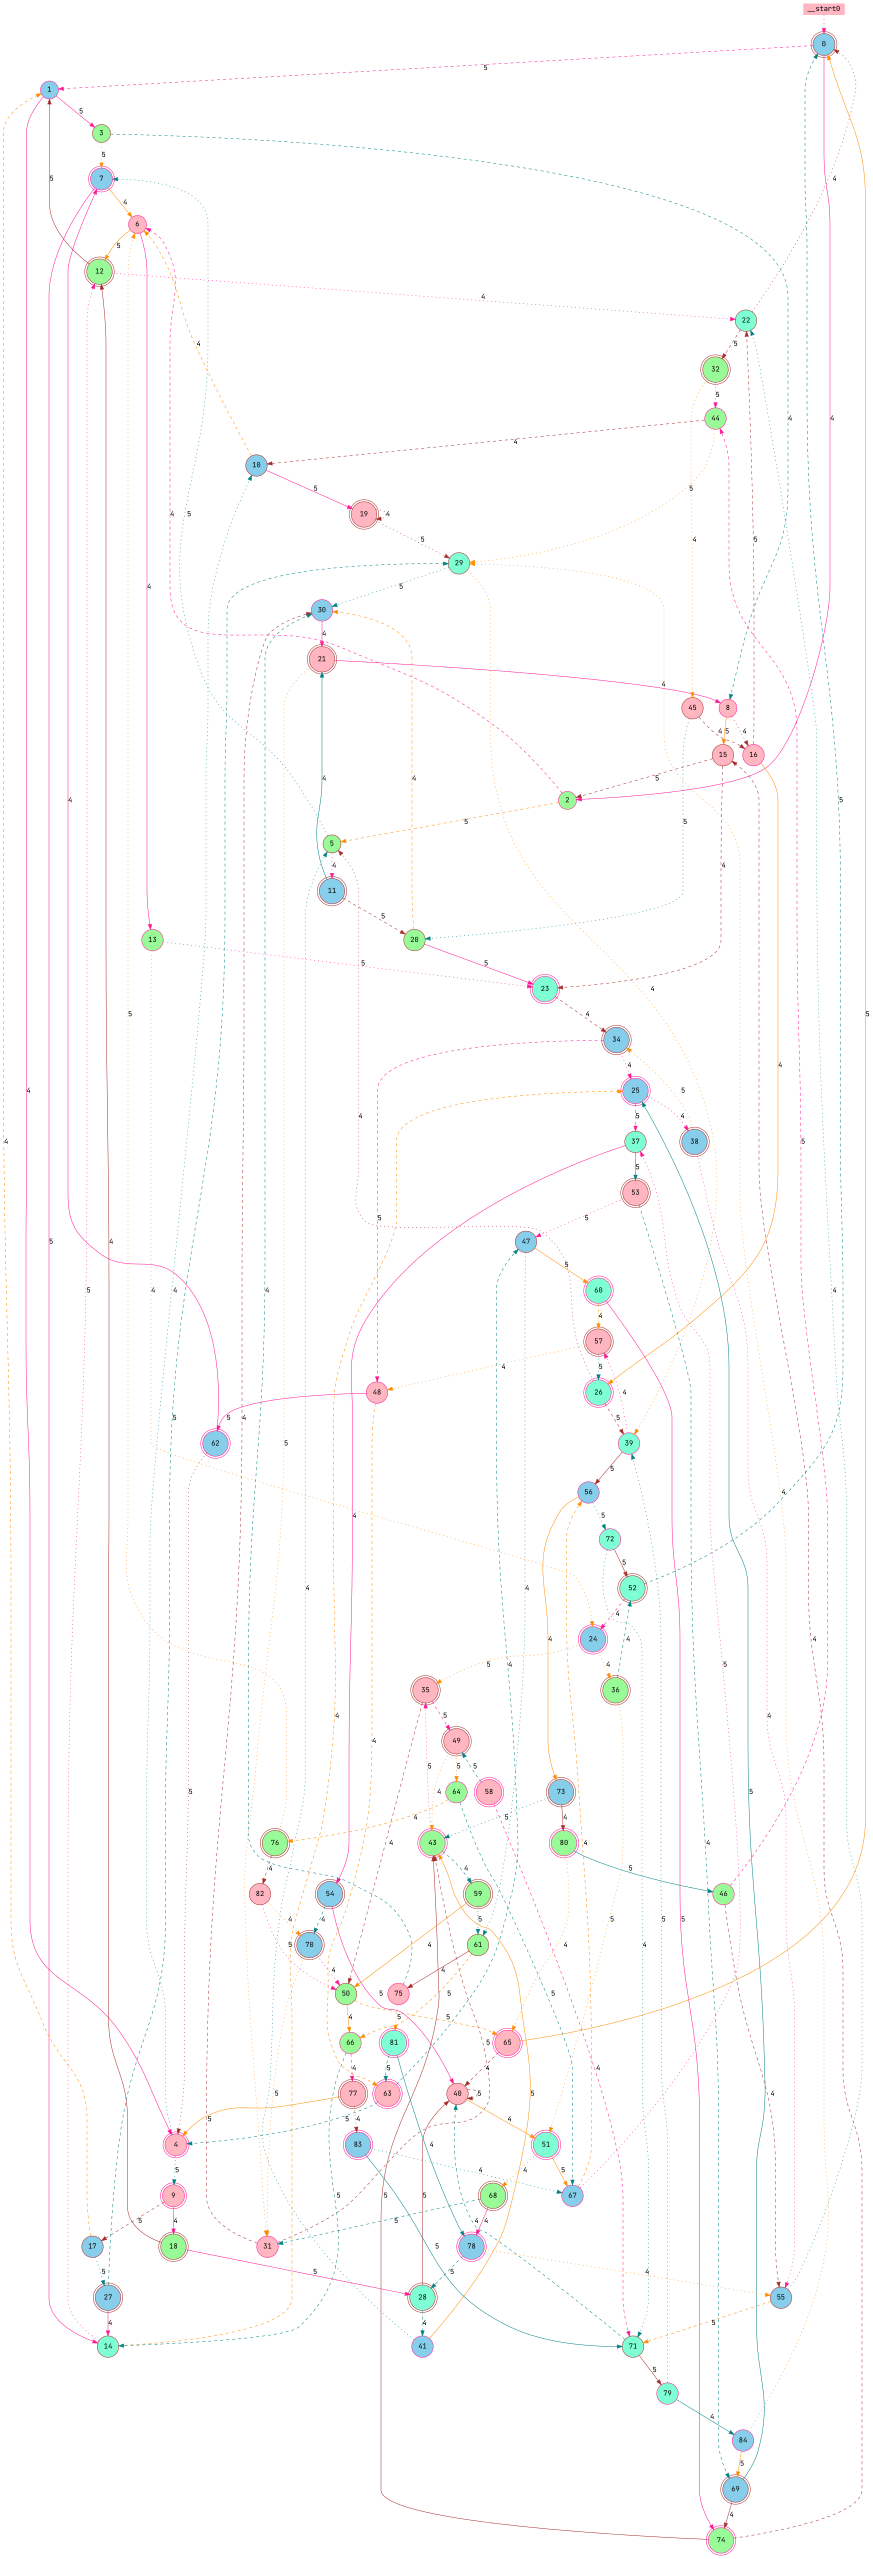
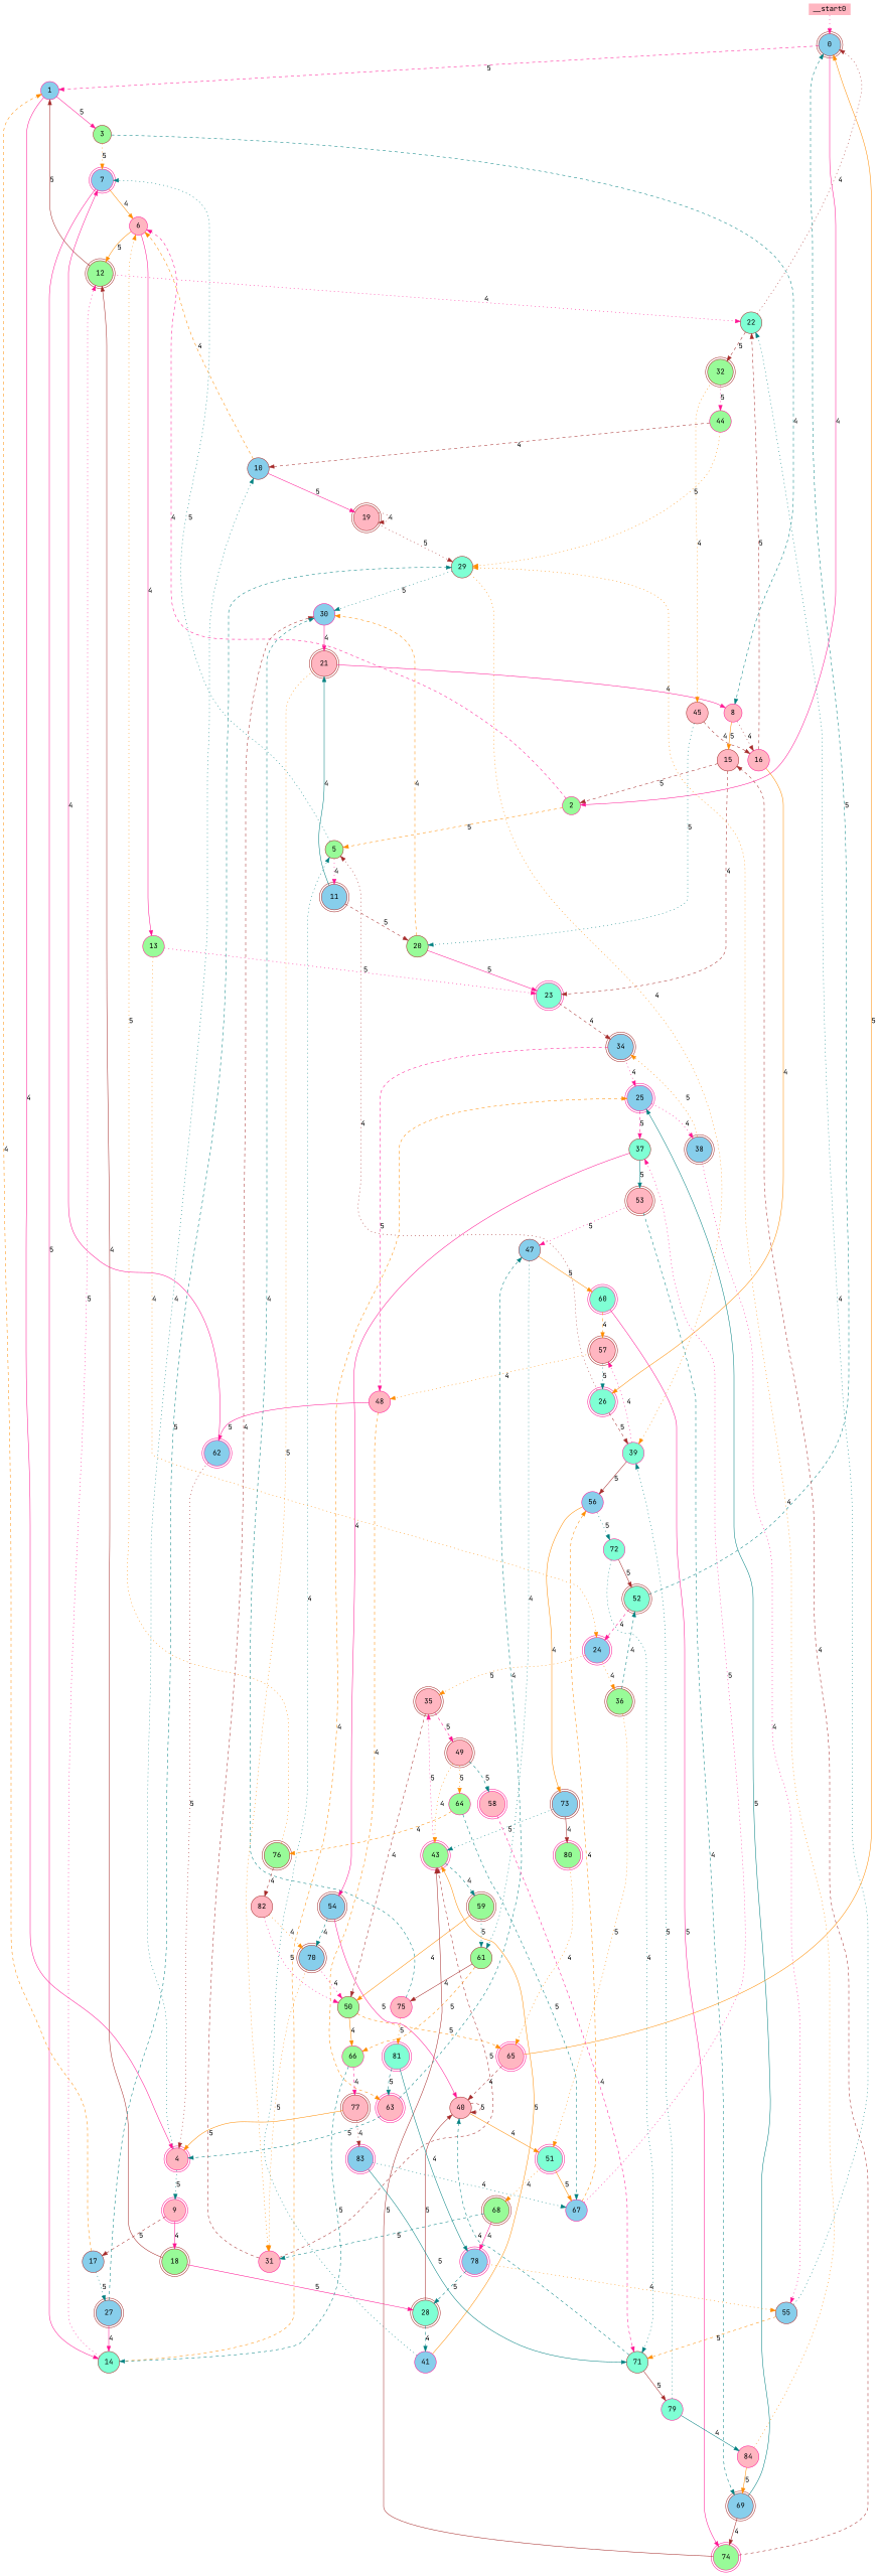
  digraph {
    fontname="JetBrains Mono"
    node [color=brown fillcolor=skyblue fontname="JetBrains Mono" shape=doublecircle style=filled]
    edge [color=darkorange fontname="JetBrains Mono" style=dotted]
    n1 [label=0]
    n2 [color=deeppink label=1 shape=circle]
    n3 [color=deeppink fillcolor=palegreen label=2 shape=circle]
    n4 [fillcolor=palegreen label=3 shape=circle]
    n5 [color=deeppink fillcolor=lightpink label=4]
    n6 [fillcolor=palegreen label=5 shape=circle]
    n7 [color=deeppink fillcolor=lightpink label=6 shape=circle]
    n8 [color=deeppink label=7]
    n9 [color=deeppink fillcolor=lightpink label=8 shape=circle]
    n10 [color=deeppink fillcolor=lightpink label=9]
    n11 [label=10 shape=circle]
    n12 [label=11]
    n13 [fillcolor=palegreen label=12]
    n14 [color=deeppink fillcolor=palegreen label=13 shape=circle]
    n15 [fillcolor=aquamarine label=14 shape=circle]
    n16 [fillcolor=lightpink label=15 shape=circle]
    n17 [color=deeppink fillcolor=lightpink label=16 shape=circle]
    n18 [label=17 shape=circle]
    n19 [fillcolor=palegreen label=18]
    n20 [fillcolor=lightpink label=19]
    n21 [fillcolor=palegreen label=20 shape=circle]
    n22 [fillcolor=lightpink label=21]
    n23 [fillcolor=aquamarine label=22 shape=circle]
    n24 [color=deeppink fillcolor=aquamarine label=23]
    n25 [color=deeppink label=24]
    n26 [color=deeppink label=25]
    n27 [color=deeppink fillcolor=aquamarine label=26]
    n28 [label=27]
    n29 [fillcolor=aquamarine label=28]
    n30 [fillcolor=aquamarine label=29 shape=circle]
    n31 [color=deeppink label=30 shape=circle]
    n32 [color=deeppink fillcolor=lightpink label=31 shape=circle]
    n33 [fillcolor=palegreen label=32]
    n34 [label=34]
    n35 [fillcolor=lightpink label=35]
    n36 [fillcolor=palegreen label=36]
    n37 [fillcolor=aquamarine label=37 shape=circle]
    n38 [label=38]
    n39 [color=deeppink fillcolor=aquamarine label=39 shape=circle]
    n40 [fillcolor=lightpink label=40 shape=circle]
    n41 [color=deeppink label=41 shape=circle]
    n42 [color=deeppink fillcolor=palegreen label=43]
    n43 [color=deeppink fillcolor=palegreen label=44 shape=circle]
    n44 [fillcolor=lightpink label=45 shape=circle]
    n45 [color=deeppink fillcolor=lightpink label=48 shape=circle]
    n46 [fillcolor=lightpink label=49]
    n47 [fillcolor=palegreen label=50 shape=circle]
    n48 [color=deeppink fillcolor=aquamarine label=51]
    n49 [fillcolor=aquamarine label=52]
    n50 [fillcolor=lightpink label=53]
    n51 [label=54]
    n52 [label=55 shape=circle]
    n53 [color=deeppink label=56 shape=circle]
    n54 [fillcolor=lightpink label=57]
    n55 [fillcolor=palegreen label=59]
-   n56 [color=deeppink fillcolor=palegreen label=46 shape=circle]
    n57 [label=47 shape=circle]
    n58 [color=deeppink fillcolor=aquamarine label=60]
    n59 [fillcolor=palegreen label=61 shape=circle]
    n60 [color=deeppink label=62]
    n61 [color=deeppink fillcolor=lightpink label=63]
    n62 [color=deeppink fillcolor=palegreen label=64 shape=circle]
    n63 [color=deeppink fillcolor=lightpink label=65]
    n64 [color=deeppink fillcolor=palegreen label=66 shape=circle]
    n65 [color=deeppink label=67 shape=circle]
    n66 [fillcolor=palegreen label=68]
    n67 [label=69]
    n68 [label=70]
    n69 [fillcolor=aquamarine label=71 shape=circle]
    n70 [color=deeppink fillcolor=aquamarine label=72 shape=circle]
    n71 [label=73]
    n72 [color=deeppink fillcolor=lightpink label=58]
    n73 [color=deeppink fillcolor=palegreen label=74]
    n74 [color=deeppink fillcolor=lightpink label=75 shape=circle]
    n75 [fillcolor=palegreen label=76]
    n76 [fillcolor=lightpink label=77]
    n77 [color=deeppink label=78]
    n78 [color=deeppink fillcolor=aquamarine label=79 shape=circle]
    n79 [color=deeppink fillcolor=palegreen label=80]
    n80 [color=deeppink fillcolor=aquamarine label=81]
    n81 [fillcolor=lightpink label=82 shape=circle]
    n82 [color=deeppink label=83]
-   n83 [color=deeppink label=84 shape=circle]
+   n83 [color=deeppink fillcolor=lightpink label=84 shape=circle]
    __start0 [color=deeppink fillcolor=lightpink height=0 shape=none width=0]
    n1 -> n2 [color=deeppink label=5 style=dashed]
    n1 -> n3 [color=deeppink label=4 style=solid]
    n2 -> n4 [color=deeppink label=5 style=solid]
    n2 -> n5 [color=deeppink label=4 style=solid]
    n3 -> n6 [label=5 style=dashed]
    n3 -> n7 [color=deeppink label=4 style=dashed]
    n4 -> n8 [label=5]
    n4 -> n9 [color=teal label=4 style=dashed]
    n5 -> n10 [color=teal label=5]
    n5 -> n11 [color=teal label=4]
    n6 -> n8 [color=teal label=5]
    n6 -> n12 [color=deeppink label=4]
    n7 -> n13 [label=5 style=solid]
    n7 -> n14 [color=deeppink label=4 style=solid]
    n8 -> n7 [label=4 style=solid]
    n8 -> n15 [color=deeppink label=5 style=solid]
    n9 -> n16 [label=5 style=solid]
    n9 -> n17 [color=brown label=4]
    n10 -> n18 [color=brown label=5 style=dashed]
    n10 -> n19 [color=deeppink label=4 style=solid]
    n11 -> n7 [label=4 style=dashed]
    n11 -> n20 [color=deeppink label=5 style=solid]
    n12 -> n21 [color=brown label=5 style=dashed]
    n12 -> n22 [color=teal label=4 style=solid]
    n13 -> n2 [color=brown label=5 style=solid]
    n13 -> n23 [color=deeppink label=4]
    n14 -> n24 [color=deeppink label=5]
    n14 -> n25 [label=4]
    n15 -> n13 [color=deeppink label=5]
    n15 -> n26 [label=4 style=dashed]
    n16 -> n3 [color=brown label=5 style=dashed]
    n16 -> n24 [color=brown label=4 style=dashed]
    n17 -> n23 [color=brown label=5 style=dashed]
    n17 -> n27 [label=4 style=solid]
    n18 -> n2 [label=4 style=dashed]
    n18 -> n28 [color=teal label=5]
    n19 -> n13 [color=brown label=4 style=solid]
    n19 -> n29 [color=deeppink label=5 style=solid]
    n20 -> n20 [color=brown label=4]
    n20 -> n30 [color=brown label=5]
    n21 -> n24 [color=deeppink label=5 style=solid]
    n21 -> n31 [label=4 style=dashed]
    n22 -> n9 [color=deeppink label=4 style=solid]
    n22 -> n32 [label=5]
    n23 -> n1 [color=brown label=4]
    n23 -> n33 [color=brown label=5 style=dashed]
    n24 -> n34 [color=brown label=4 style=dashed]
    n25 -> n35 [label=5]
    n25 -> n36 [label=4]
    n26 -> n37 [color=deeppink label=5 style=dashed]
    n26 -> n38 [color=deeppink label=4]
    n27 -> n6 [color=brown label=4]
    n27 -> n39 [color=brown label=5 style=dashed]
    n28 -> n15 [color=deeppink label=4 style=solid]
    n28 -> n30 [color=teal label=5 style=dashed]
    n29 -> n40 [color=brown label=5 style=solid]
    n29 -> n41 [color=teal label=4 style=dashed]
    n30 -> n31 [color=teal label=5]
    n30 -> n39 [label=4]
    n31 -> n22 [color=deeppink label=4 style=solid]
    n32 -> n31 [color=brown label=4 style=dashed]
    n32 -> n42 [color=brown label=5 style=dashed]
    n33 -> n43 [color=deeppink label=5]
    n33 -> n44 [label=4]
    n34 -> n26 [color=deeppink label=4]
    n34 -> n45 [color=deeppink label=5 style=dashed]
    n35 -> n46 [color=deeppink label=5 style=dashed]
    n35 -> n47 [color=brown label=4 style=dashed]
    n36 -> n48 [label=5]
    n36 -> n49 [color=teal label=4 style=dashed]
    n37 -> n50 [color=teal label=5 style=solid]
    n37 -> n51 [color=deeppink label=4 style=solid]
    n38 -> n34 [label=5]
    n38 -> n52 [color=deeppink label=4]
    n39 -> n53 [color=brown label=5 style=solid]
    n39 -> n54 [color=deeppink label=4]
    n40 -> n40 [color=brown label=5 style=dashed]
    n40 -> n48 [label=4 style=solid]
    n41 -> n6 [color=teal label=4]
    n41 -> n42 [label=5 style=solid]
    n42 -> n35 [color=deeppink label=5]
    n42 -> n55 [color=teal label=4 style=dashed]
    n43 -> n11 [color=brown label=4 style=dashed]
    n43 -> n30 [label=5]
    n44 -> n17 [color=brown label=4 style=dashed]
    n44 -> n21 [color=teal label=5]
    n45 -> n60 [color=deeppink label=5 style=solid]
    n45 -> n61 [label=4 style=dashed]
    n46 -> n42 [label=4]
    n46 -> n62 [label=5]
    n47 -> n63 [label=5 style=dashed]
    n47 -> n64 [label=4 style=solid]
    n48 -> n65 [label=5 style=solid]
    n48 -> n66 [label=4]
    n49 -> n1 [color=teal label=5 style=dashed]
    n49 -> n25 [color=deeppink label=4 style=dashed]
    n50 -> n57 [color=deeppink label=5]
    n50 -> n67 [color=teal label=4 style=dashed]
    n51 -> n40 [color=deeppink label=5 style=solid]
    n51 -> n68 [color=teal label=4 style=dashed]
    n52 -> n23 [color=teal label=4]
    n52 -> n69 [label=5 style=dashed]
    n53 -> n70 [color=teal label=5]
    n53 -> n71 [label=4 style=solid]
    n54 -> n27 [color=teal label=5]
    n54 -> n45 [label=4]
    n55 -> n47 [label=4 style=solid]
    n55 -> n59 [color=teal label=5]
-   n56 -> n43 [color=deeppink label=5 style=dashed]
-   n56 -> n52 [color=brown label=4 style=dashed]
    n57 -> n58 [label=5 style=solid]
    n57 -> n59 [color=teal label=4]
    n58 -> n54 [label=4 style=dashed]
    n58 -> n73 [color=deeppink label=5 style=solid]
    n59 -> n64 [label=5 style=dashed]
    n59 -> n74 [color=brown label=4 style=solid]
    n60 -> n5 [color=brown label=5]
    n60 -> n8 [color=deeppink label=4 style=solid]
    n61 -> n5 [color=teal label=5 style=dashed]
    n61 -> n57 [color=teal label=4 style=dashed]
    n62 -> n65 [color=teal label=5 style=dashed]
    n62 -> n75 [label=4 style=dashed]
    n63 -> n1 [label=5 style=solid]
    n63 -> n40 [color=brown label=4 style=dashed]
    n64 -> n15 [color=teal label=5 style=dashed]
    n64 -> n76 [color=deeppink label=4 style=dashed]
    n65 -> n37 [color=deeppink label=5]
    n65 -> n53 [label=4 style=dashed]
    n66 -> n32 [color=teal label=5 style=dashed]
    n66 -> n77 [color=deeppink label=4 style=solid]
    n67 -> n26 [color=teal label=5 style=solid]
    n67 -> n73 [color=brown label=4 style=solid]
    n68 -> n32 [label=5]
    n68 -> n47 [color=deeppink label=4]
    n69 -> n40 [color=teal label=4 style=dashed]
    n69 -> n78 [color=brown label=5 style=solid]
    n70 -> n49 [color=brown label=5 style=solid]
    n70 -> n69 [color=teal label=4]
    n71 -> n42 [color=teal label=5]
    n71 -> n79 [color=brown label=4 style=solid]
-   n72 -> n46 [color=teal label=5 style=dashed]
+   n46 -> n72 [color=teal label=5 style=dashed]
    n72 -> n69 [color=deeppink label=4 style=dashed]
    n73 -> n16 [color=brown label=4 style=dashed]
    n73 -> n42 [color=brown label=5 style=solid]
    n74 -> n31 [color=teal label=4 style=dashed]
    n74 -> n80 [label=5]
    n75 -> n7 [label=5]
    n75 -> n81 [color=brown label=4 style=dashed]
    n76 -> n5 [label=5 style=solid]
    n76 -> n82 [color=brown label=4]
    n77 -> n29 [color=teal label=5 style=dashed]
    n77 -> n52 [label=4]
    n78 -> n39 [color=teal label=5]
    n78 -> n83 [color=teal label=4 style=solid]
-   n79 -> n56 [color=teal label=5 style=solid]
    n79 -> n63 [label=4]
    n80 -> n61 [color=teal label=5 style=dashed]
    n80 -> n77 [color=teal label=4 style=solid]
    n81 -> n47 [color=deeppink label=5]
    n81 -> n68 [label=4]
    n82 -> n65 [color=teal label=4]
    n82 -> n69 [color=teal label=5 style=solid]
    n83 -> n30 [label=4]
    n83 -> n67 [label=5 style=solid]
    __start0 -> n1 [color=deeppink]
  }
